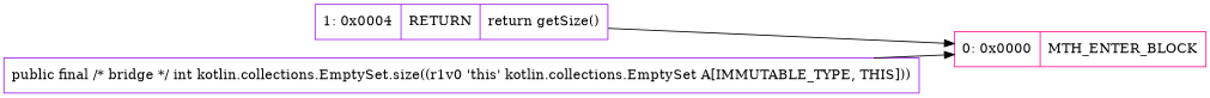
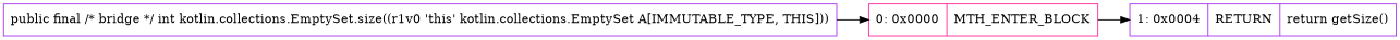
  digraph {
    rankdir=LR
    node [shape=record color=purple]
    n1 [label="{0\:\ 0x0000|MTH_ENTER_BLOCK\l}" color=deeppink]
    n2 [label="{1\:\ 0x0004|RETURN\l|return getSize()\l}"]
    n3 [label="{public final \/* bridge *\/ int kotlin.collections.EmptySet.size((r1v0 'this' kotlin.collections.EmptySet A[IMMUTABLE_TYPE, THIS])) }"]
-   n2 -> n1
+   n1 -> n2
    n3 -> n1
  }
